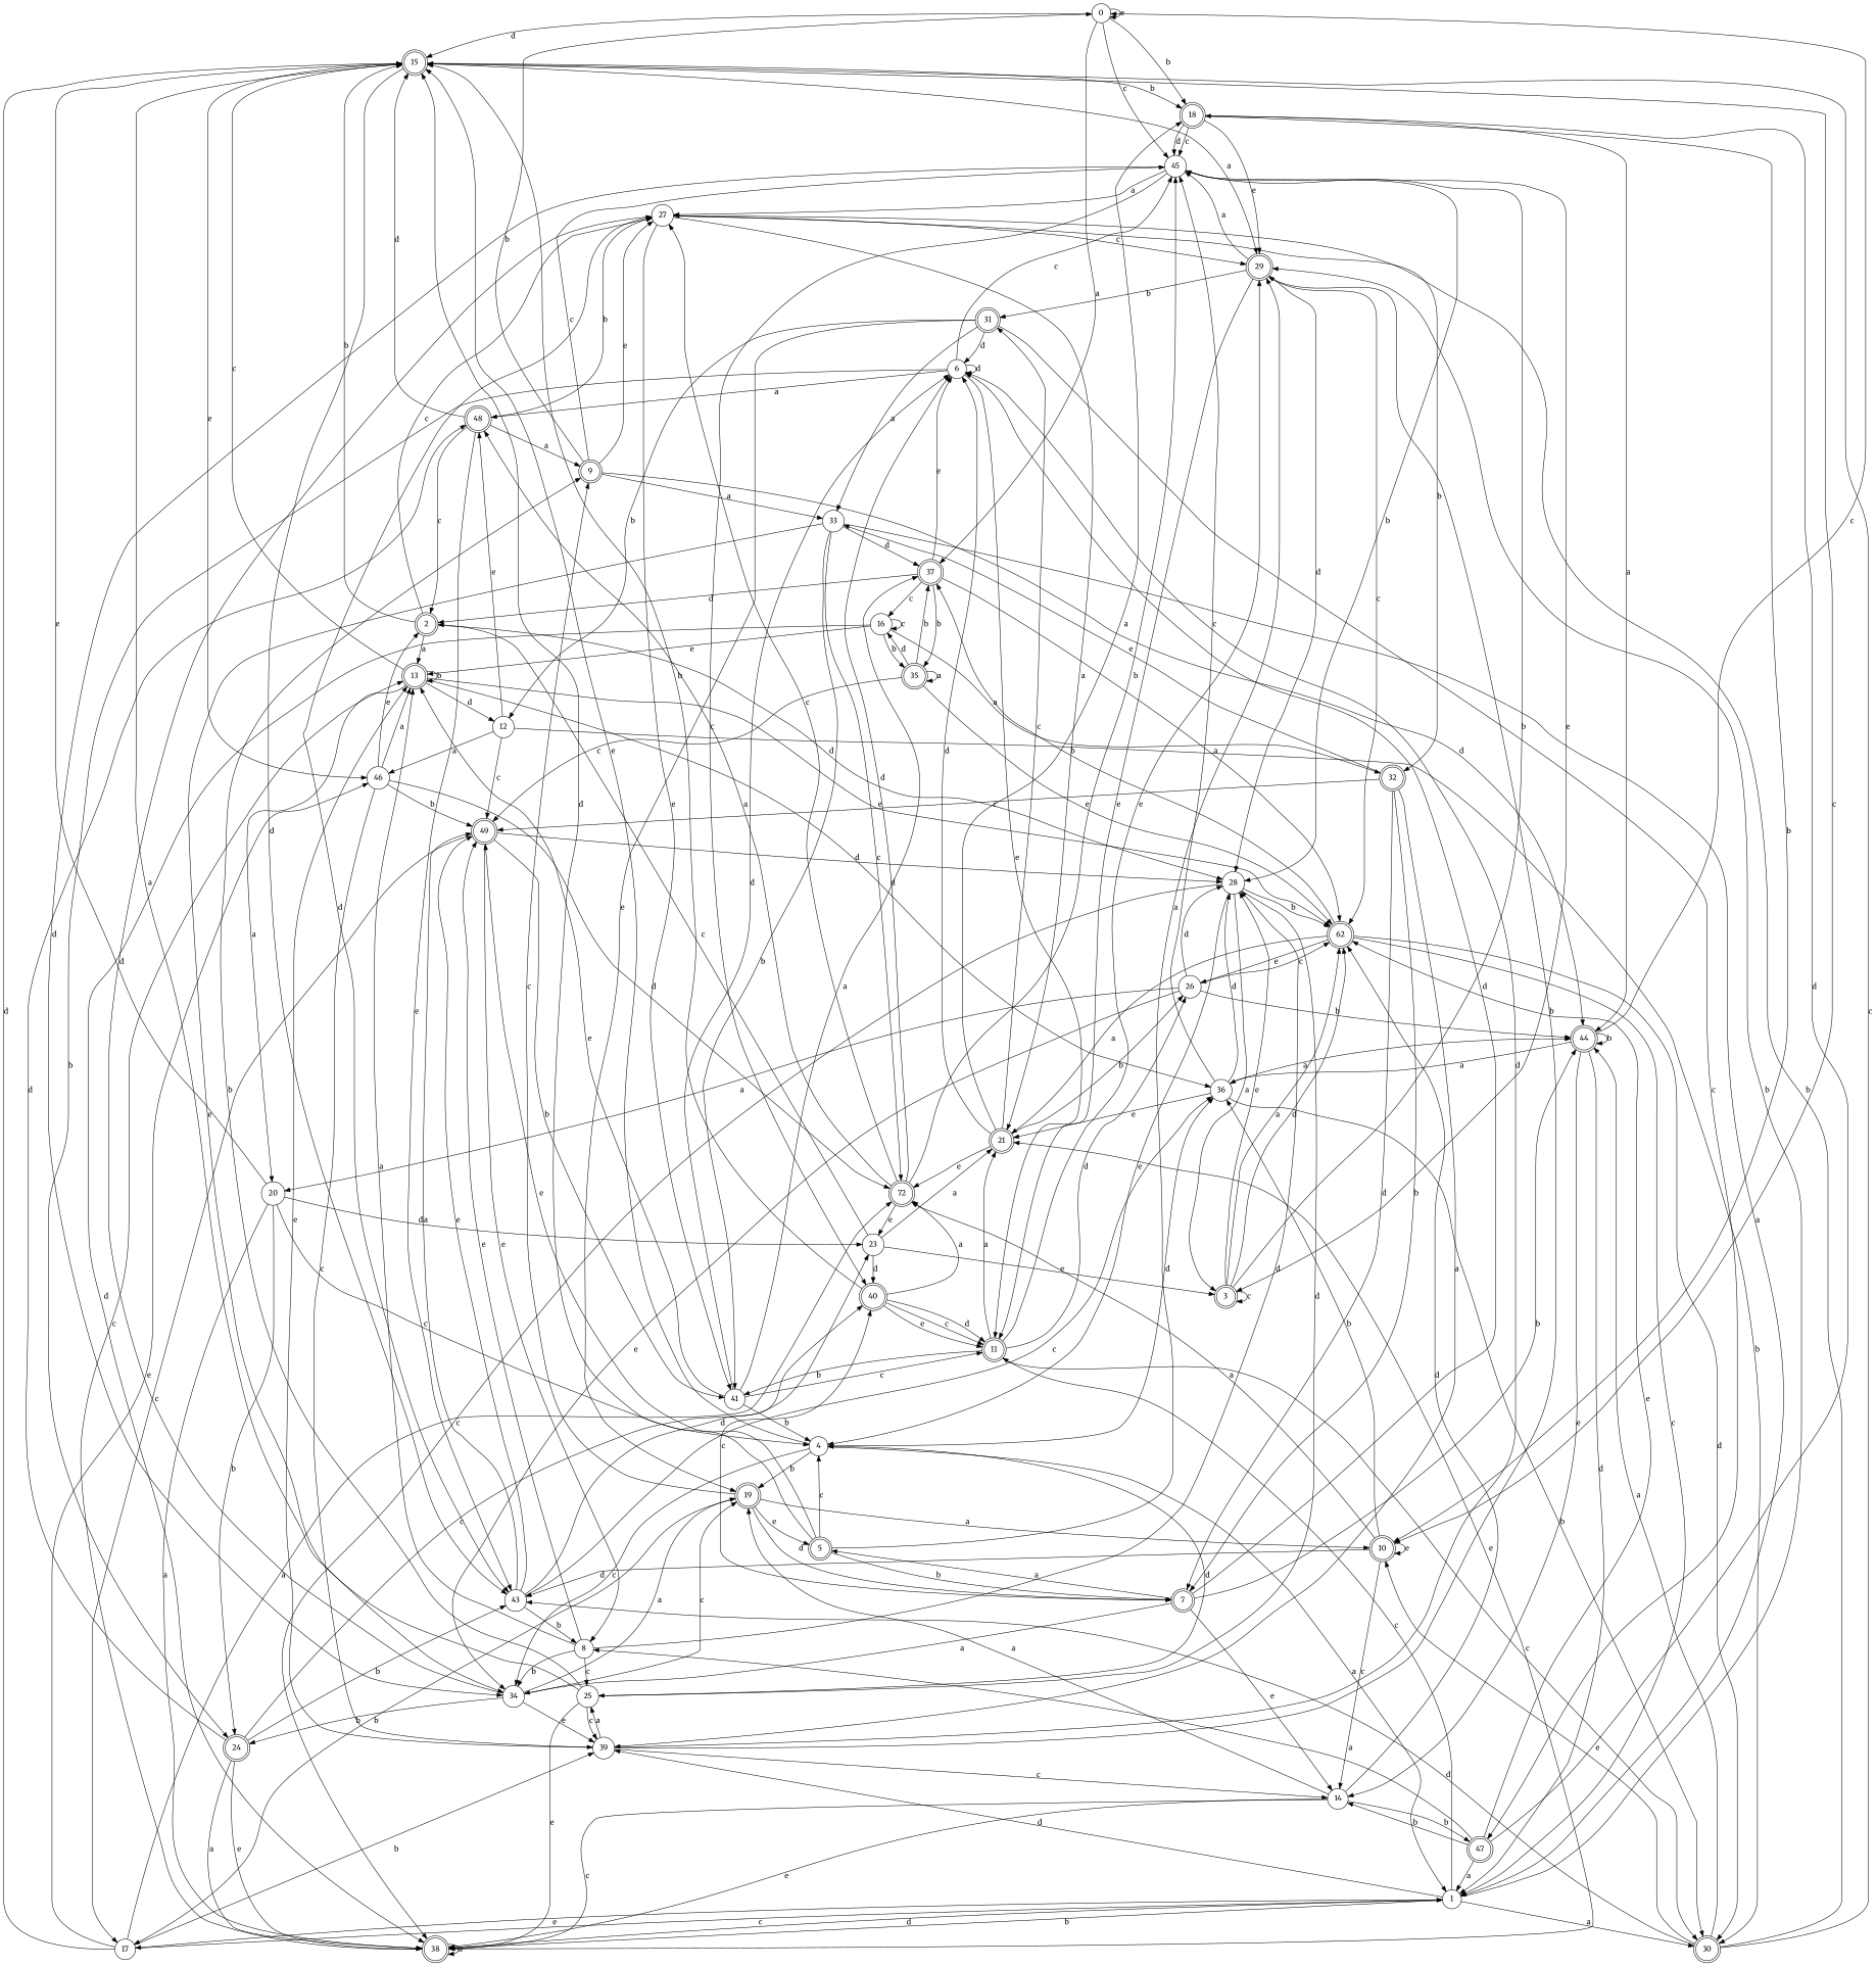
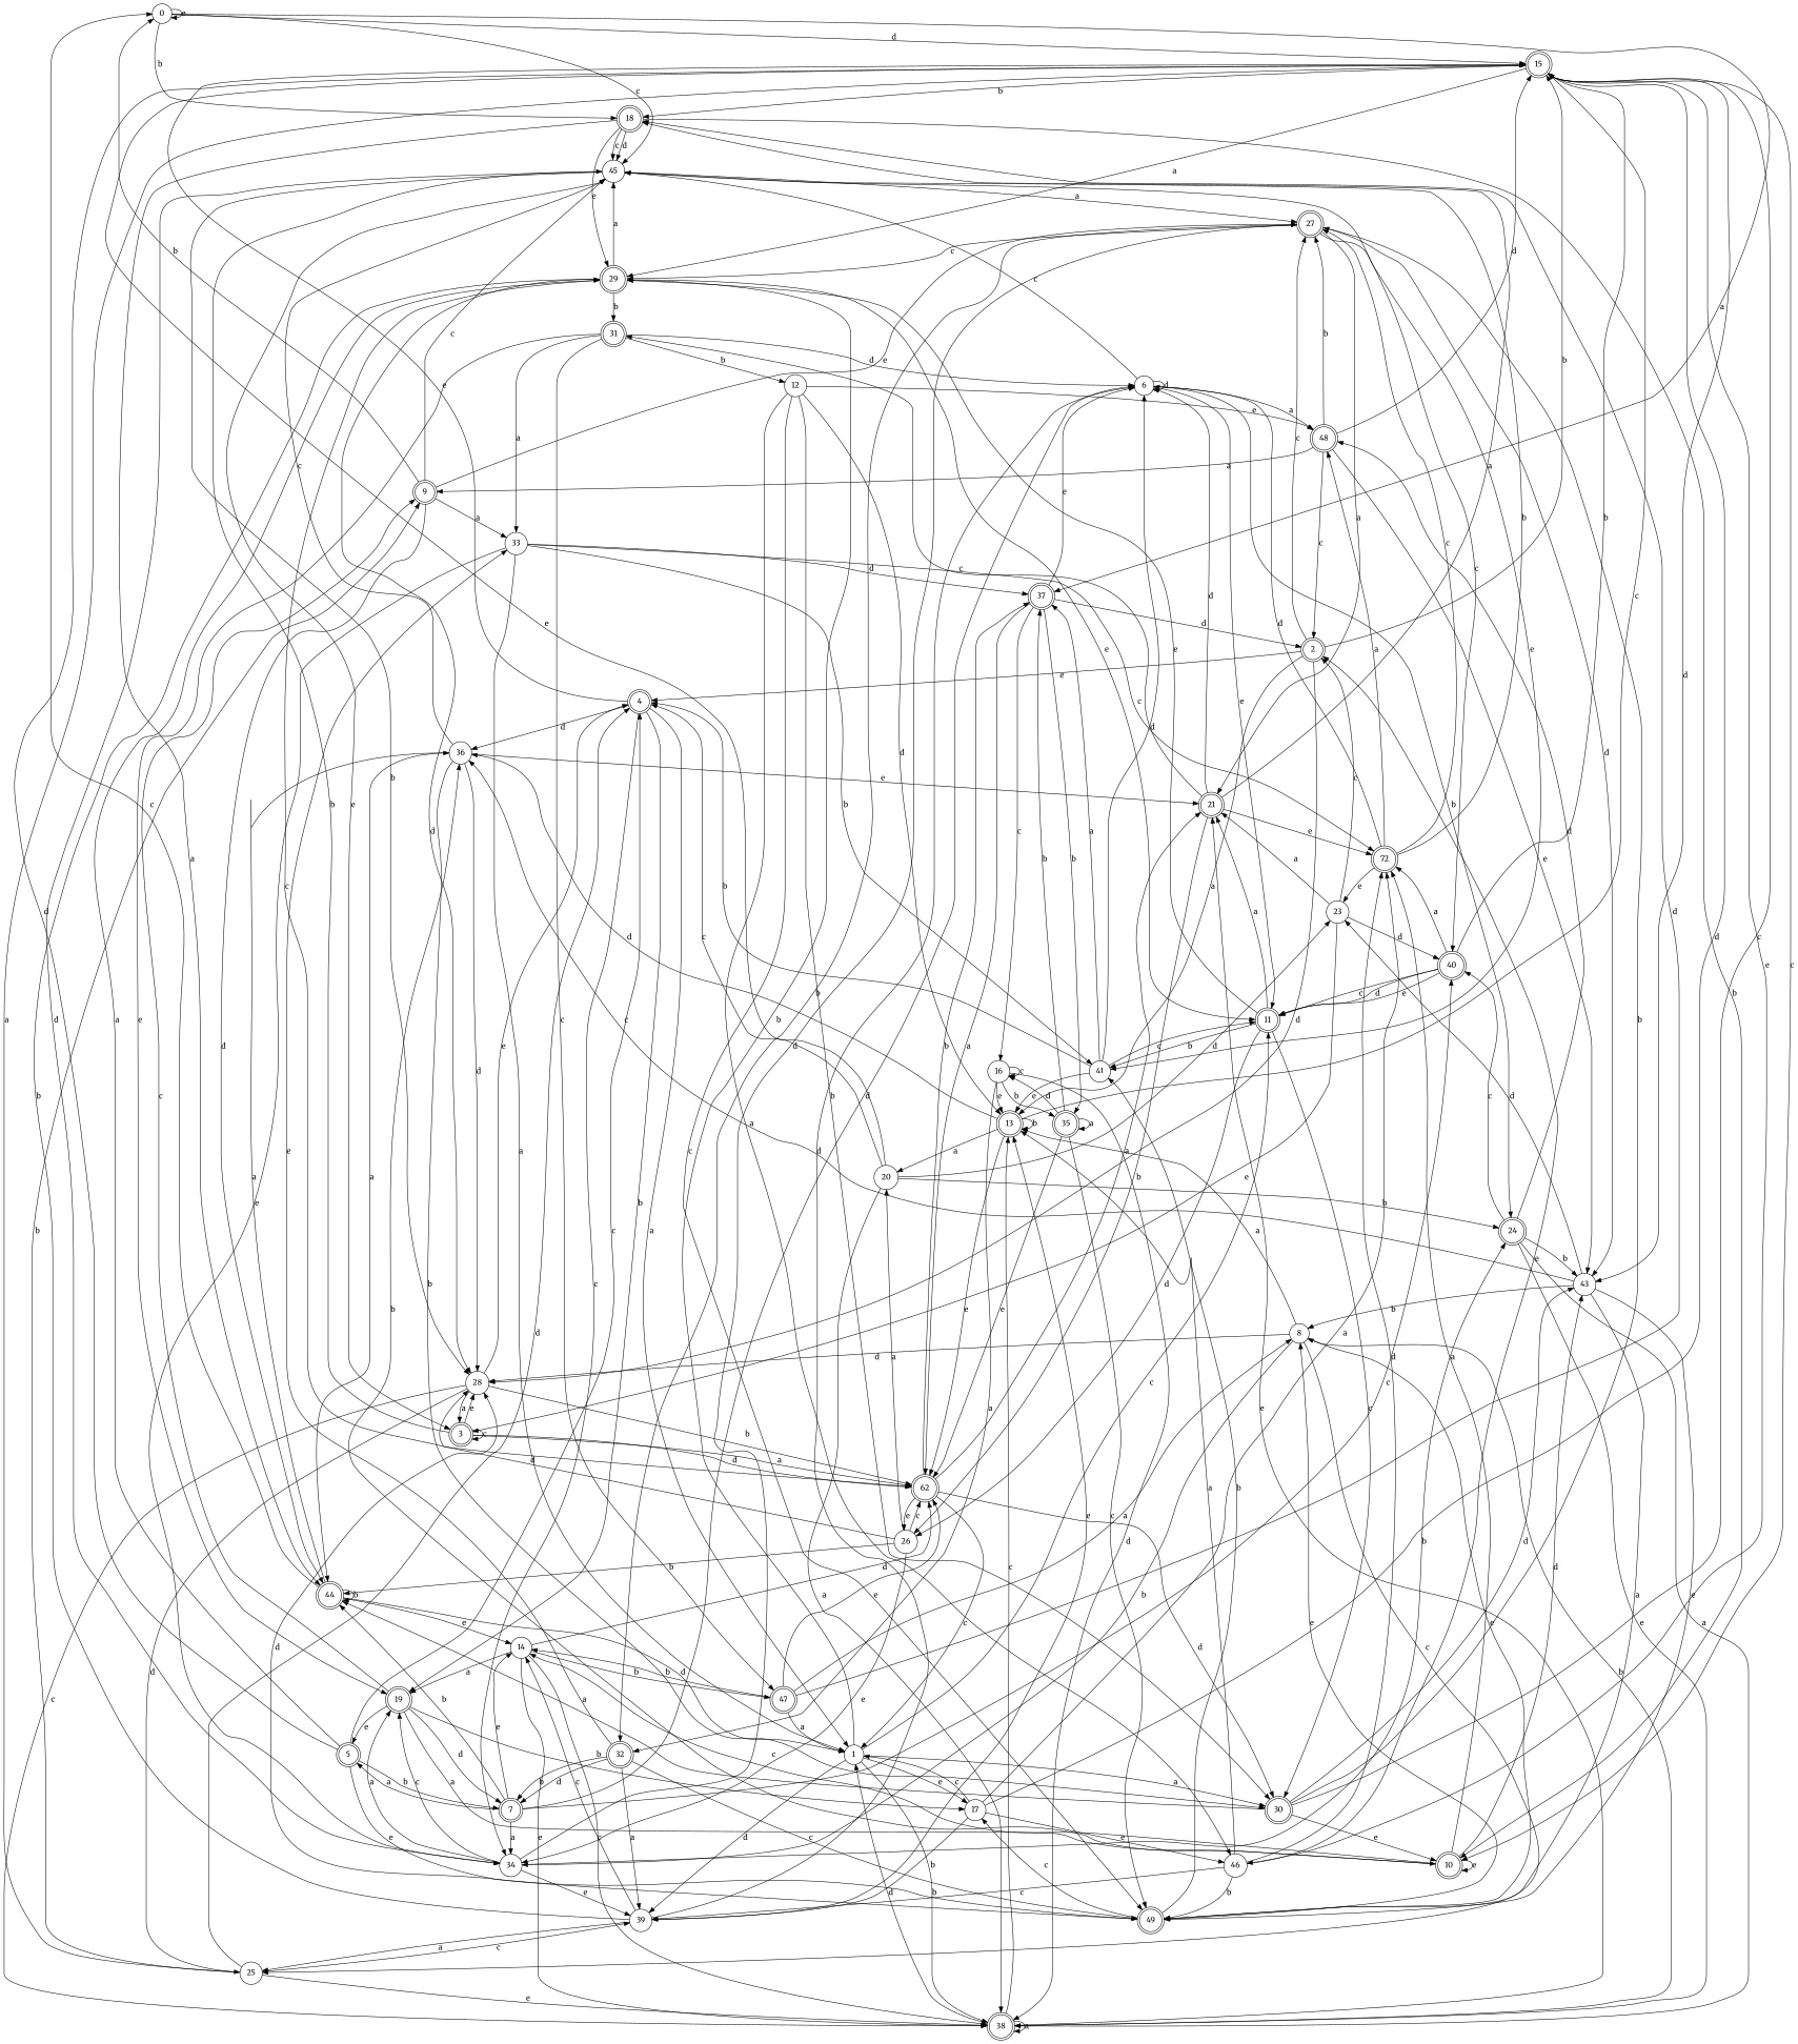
  digraph {
    fontname=Merriweather
    rankdir=TB
    node [color=black fillcolor=white fontname=Merriweather shape=doublecircle style="rounded,filled"]
    edge [fontname=Merriweather]
    n1 [label=0 shape=circle style=filled]
    n2 [label=15]
    n3 [label=18]
    n4 [label=37]
    n5 [label=45 shape=circle style=filled]
    n6 [label=29]
    n7 [label=10]
    n8 [label=43 shape=circle style=filled]
    n9 [label=46 shape=circle style=filled]
    n10 [label=44]
    n11 [label=2]
    n12 [label=62]
    n13 [label=6 shape=circle style=filled]
    n14 [label=16 shape=circle style=filled]
    n15 [label=35]
-   n16 [label=27 shape=circle style=filled]
+   n16 [label=27 style=filled]
    n17 [label=28 shape=circle style=filled]
    n18 [label=3]
    n19 [label=34 shape=circle style=filled]
    n20 [label=40]
    n21 [label=1 shape=circle style=filled]
    n22 [label=11]
    n23 [label=17 shape=circle style=filled]
    n24 [label=30]
    n25 [label=38]
    n26 [label=39 shape=circle style=filled]
    n27 [label=21]
    n28 [label=26 shape=circle style=filled]
    n29 [label=41 shape=circle style=filled]
    n30 [label=72]
    n31 [label=13]
    n32 [label=8 shape=circle style=filled]
    n33 [label=14 shape=circle style=filled]
    n34 [label=25 shape=circle style=filled]
-   n35 [label=4 shape=circle style=filled]
+   n35 [label=4 style=filled]
    n36 [label=19]
    n37 [label=36 shape=circle style=filled]
    n38 [label=20 shape=circle style=filled]
    n39 [label=32]
    n40 [label=5]
    n41 [label=7]
    n42 [label=9]
    n43 [label=24]
    n44 [label=49]
    n45 [label=31]
    n46 [label=48]
    n47 [label=47]
    n48 [label=33 shape=circle style=filled]
    n49 [label=23 shape=circle style=filled]
    n50 [label=12 shape=circle style=filled]
    n1 -> n1 [label=e]
    n1 -> n2 [label=d]
    n1 -> n3 [label=b]
    n1 -> n4 [label=a]
    n1 -> n5 [label=c]
    n2 -> n3 [label=b]
    n2 -> n6 [label=a]
    n2 -> n7 [label=c]
    n2 -> n8 [label=d]
    n2 -> n9 [label=e]
    n3 -> n5 [label=c]
    n3 -> n5 [label=d]
    n3 -> n6 [label=e]
    n3 -> n7 [label=b]
    n3 -> n10 [label=a]
    n4 -> n11 [label=d]
    n4 -> n12 [label=a]
    n4 -> n13 [label=e]
    n4 -> n14 [label=c]
    n4 -> n15 [label=b]
    n5 -> n16 [label=a]
    n5 -> n17 [label=b]
    n5 -> n18 [label=e]
    n5 -> n19 [label=d]
    n5 -> n20 [label=c]
    n6 -> n5 [label=a]
    n6 -> n12 [label=c]
    n6 -> n17 [label=d]
    n6 -> n22 [label=e]
    n6 -> n45 [label=b]
    n7 -> n7 [label=e]
    n7 -> n8 [label=d]
    n7 -> n30 [label=a]
    n7 -> n33 [label=c]
    n7 -> n37 [label=b]
    n8 -> n32 [label=b]
    n8 -> n37 [label=c]
    n8 -> n44 [label=a]
    n8 -> n44 [label=e]
    n8 -> n49 [label=d]
    n9 -> n11 [label=e]
    n9 -> n26 [label=c]
    n9 -> n30 [label=d]
    n9 -> n31 [label=a]
    n9 -> n44 [label=b]
    n10 -> n1 [label=c]
    n10 -> n10 [label=b]
    n10 -> n21 [label=d]
    n10 -> n33 [label=e]
    n10 -> n37 [label=a]
    n11 -> n2 [label=b]
    n11 -> n16 [label=c]
    n11 -> n17 [label=d]
    n11 -> n31 [label=a]
+   n11 -> n35 [label=e]
    n12 -> n4 [label=b]
    n12 -> n21 [label=c]
    n12 -> n24 [label=d]
    n12 -> n27 [label=a]
    n12 -> n28 [label=e]
    n13 -> n5 [label=c]
    n13 -> n13 [label=d]
    n13 -> n22 [label=e]
    n13 -> n43 [label=b]
    n13 -> n46 [label=a]
    n14 -> n14 [label=c]
    n14 -> n15 [label=b]
    n14 -> n25 [label=d]
    n14 -> n31 [label=e]
    n14 -> n39 [label=a]
    n15 -> n4 [label=b]
    n15 -> n12 [label=e]
    n15 -> n14 [label=d]
    n15 -> n15 [label=a]
    n15 -> n44 [label=c]
    n16 -> n6 [label=c]
    n16 -> n8 [label=d]
    n16 -> n27 [label=a]
    n16 -> n29 [label=e]
    n16 -> n39 [label=b]
    n17 -> n12 [label=b]
    n17 -> n18 [label=a]
    n17 -> n25 [label=c]
    n17 -> n34 [label=d]
    n17 -> n35 [label=e]
    n18 -> n5 [label=b]
    n18 -> n12 [label=a]
    n18 -> n12 [label=d]
    n18 -> n17 [label=e]
    n18 -> n18 [label=c]
    n19 -> n16 [label=d]
    n19 -> n26 [label=e]
    n19 -> n36 [label=a]
    n19 -> n36 [label=c]
    n19 -> n43 [label=b]
    n20 -> n2 [label=b]
    n20 -> n22 [label=c]
    n20 -> n22 [label=d]
    n20 -> n22 [label=e]
    n20 -> n30 [label=a]
    n21 -> n6 [label=b]
    n21 -> n22 [label=c]
    n21 -> n23 [label=e]
    n21 -> n24 [label=a]
    n21 -> n25 [label=b]
    n21 -> n26 [label=d]
    n22 -> n6 [label=e]
    n22 -> n24 [label=c]
    n22 -> n27 [label=a]
    n22 -> n28 [label=d]
    n22 -> n29 [label=b]
    n23 -> n2 [label=d]
    n23 -> n9 [label=e]
    n23 -> n21 [label=c]
    n23 -> n26 [label=b]
    n23 -> n30 [label=a]
    n24 -> n2 [label=c]
    n24 -> n7 [label=e]
    n24 -> n8 [label=d]
    n24 -> n10 [label=a]
    n24 -> n16 [label=b]
    n25 -> n21 [label=d]
    n25 -> n25 [label=a]
    n25 -> n27 [label=e]
    n25 -> n31 [label=c]
+   n25 -> n32 [label=b]
    n26 -> n6 [label=b]
    n26 -> n13 [label=d]
    n26 -> n31 [label=e]
    n26 -> n33 [label=c]
    n26 -> n34 [label=a]
    n27 -> n3 [label=a]
    n27 -> n13 [label=d]
    n27 -> n28 [label=b]
    n27 -> n30 [label=e]
    n27 -> n45 [label=c]
    n28 -> n10 [label=b]
    n28 -> n12 [label=c]
    n28 -> n17 [label=d]
    n28 -> n19 [label=e]
    n28 -> n38 [label=a]
    n29 -> n4 [label=a]
    n29 -> n13 [label=d]
    n29 -> n22 [label=c]
    n29 -> n31 [label=e]
    n29 -> n35 [label=b]
    n30 -> n5 [label=b]
    n30 -> n13 [label=d]
    n30 -> n16 [label=c]
    n30 -> n46 [label=a]
    n30 -> n49 [label=e]
    n31 -> n2 [label=c]
    n31 -> n12 [label=e]
    n31 -> n31 [label=b]
    n31 -> n37 [label=d]
    n31 -> n38 [label=a]
    n32 -> n17 [label=d]
    n32 -> n19 [label=b]
    n32 -> n31 [label=a]
    n32 -> n34 [label=c]
    n32 -> n44 [label=e]
    n33 -> n12 [label=d]
    n33 -> n25 [label=c]
    n33 -> n25 [label=e]
    n33 -> n36 [label=a]
    n33 -> n47 [label=b]
    n34 -> n2 [label=a]
    n34 -> n25 [label=e]
    n34 -> n26 [label=c]
    n34 -> n35 [label=d]
    n34 -> n42 [label=b]
    n35 -> n2 [label=e]
    n35 -> n19 [label=c]
    n35 -> n21 [label=a]
    n35 -> n36 [label=b]
    n35 -> n37 [label=d]
    n36 -> n7 [label=a]
    n36 -> n23 [label=b]
    n36 -> n40 [label=e]
    n36 -> n41 [label=d]
    n36 -> n42 [label=c]
    n37 -> n5 [label=c]
    n37 -> n10 [label=a]
    n37 -> n17 [label=d]
    n37 -> n24 [label=b]
    n37 -> n27 [label=e]
    n38 -> n2 [label=e]
    n38 -> n25 [label=a]
    n38 -> n35 [label=c]
    n38 -> n43 [label=b]
    n38 -> n49 [label=d]
    n39 -> n26 [label=a]
    n39 -> n41 [label=b]
    n39 -> n41 [label=d]
    n39 -> n44 [label=c]
    n39 -> n48 [label=e]
    n40 -> n2 [label=d]
    n40 -> n6 [label=a]
    n40 -> n35 [label=c]
    n40 -> n41 [label=b]
    n40 -> n44 [label=e]
    n41 -> n10 [label=b]
    n41 -> n13 [label=d]
    n41 -> n19 [label=a]
    n41 -> n20 [label=c]
    n41 -> n33 [label=e]
    n41 -> n40 [label=a]
    n42 -> n1 [label=b]
    n42 -> n5 [label=c]
    n42 -> n10 [label=d]
    n42 -> n16 [label=e]
    n42 -> n48 [label=a]
    n43 -> n8 [label=b]
    n43 -> n20 [label=c]
    n43 -> n25 [label=a]
    n43 -> n25 [label=e]
    n43 -> n46 [label=d]
    n44 -> n17 [label=d]
    n44 -> n23 [label=c]
    n44 -> n29 [label=b]
    n44 -> n32 [label=e]
    n45 -> n13 [label=d]
    n45 -> n36 [label=e]
    n45 -> n47 [label=c]
    n45 -> n48 [label=a]
    n45 -> n50 [label=b]
    n46 -> n2 [label=d]
    n46 -> n8 [label=e]
    n46 -> n11 [label=c]
    n46 -> n16 [label=b]
    n46 -> n42 [label=a]
    n47 -> n3 [label=d]
    n47 -> n12 [label=e]
    n47 -> n21 [label=a]
    n47 -> n32 [label=a]
    n47 -> n33 [label=b]
    n48 -> n4 [label=d]
    n48 -> n19 [label=e]
    n48 -> n21 [label=a]
    n48 -> n29 [label=b]
    n48 -> n30 [label=c]
    n49 -> n11 [label=c]
    n49 -> n18 [label=e]
    n49 -> n20 [label=d]
    n49 -> n27 [label=a]
    n50 -> n9 [label=a]
    n50 -> n24 [label=b]
-   n31 -> n50 [label=d]
+   n50 -> n31 [label=d]
    n50 -> n44 [label=c]
    n50 -> n46 [label=e]
  }
